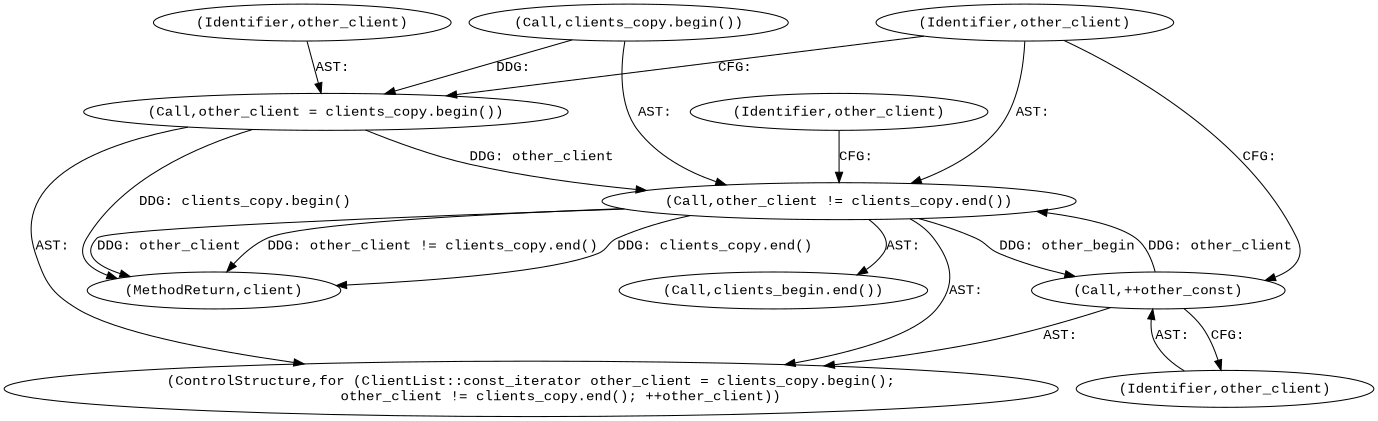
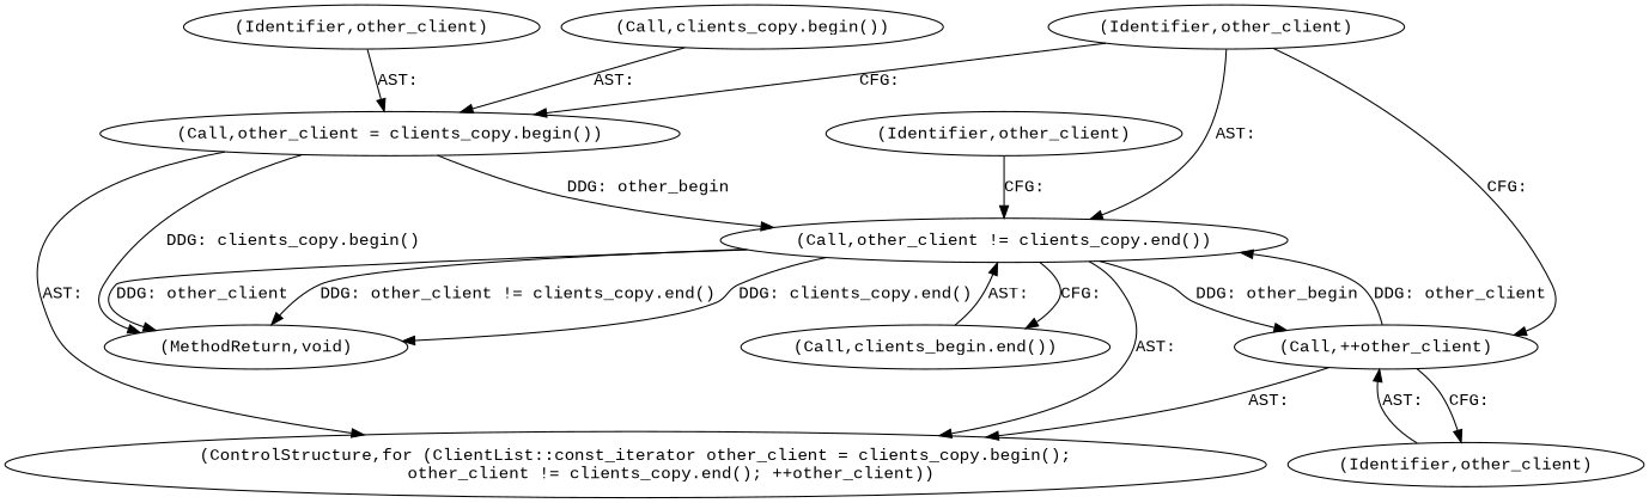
  digraph {
    fontname="Liberation Mono"
    node [fontname="Liberation Mono"]
    edge [fontname="Liberation Mono"]
    n1 [label="(Call,other_client != clients_copy.end())"]
-   n2 [label="(Call,++other_const)"]
+   n2 [label="(Call,++other_client)"]
    n3 [label="(ControlStructure,for (ClientList::const_iterator other_client = clients_copy.begin();\n       other_client != clients_copy.end(); ++other_client))"]
-   n4 [label="(MethodReturn,client)"]
+   n4 [label="(MethodReturn,void)"]
    n5 [label="(Call,clients_begin.end())"]
    n6 [label="(Identifier,other_client)"]
    n7 [label="(Call,other_client = clients_copy.begin())"]
    n8 [label="(Call,clients_copy.begin())"]
    n9 [label="(Identifier,other_client)"]
    n10 [label="(Identifier,other_client)"]
    n11 [label="(Identifier,other_client)"]
    n1 -> n2 [label="DDG: other_begin"]
    n1 -> n3 [label="AST: "]
    n1 -> n4 [label="DDG: other_client != clients_copy.end()"]
    n1 -> n4 [label="DDG: clients_copy.end()"]
    n1 -> n4 [label="DDG: other_client"]
-   n1 -> n5 [label="AST: "]
+   n1 -> n5 [label="CFG: "]
    n2 -> n1 [label="DDG: other_client"]
    n2 -> n3 [label="AST: "]
    n2 -> n6 [label="CFG: "]
-   n8 -> n1 [label="AST: "]
+   n5 -> n1 [label="AST: "]
    n6 -> n2 [label="AST: "]
-   n7 -> n1 [label="DDG: other_client"]
+   n7 -> n1 [label="DDG: other_begin"]
    n7 -> n3 [label="AST: "]
    n7 -> n4 [label="DDG: clients_copy.begin()"]
-   n8 -> n7 [label="DDG: "]
+   n8 -> n7 [label="AST: "]
    n9 -> n1 [label="CFG: "]
    n10 -> n1 [label="AST: "]
    n10 -> n2 [label="CFG: "]
    n10 -> n7 [label="CFG: "]
    n11 -> n7 [label="AST: "]
  }
